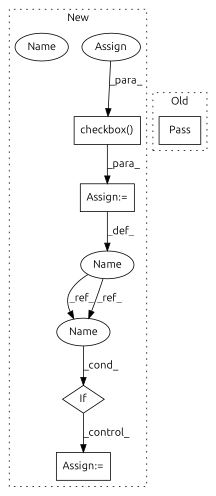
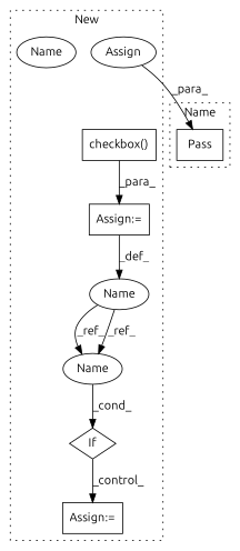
  digraph {
    fontname=Ubuntu
    node [a=87 fontname=Ubuntu l=3 s=9770 shape=box]
    edge [fontname=Ubuntu]
    n1 [a=75 l="18,1" label="checkbox()" s="7396,7438"]
    n2 [a=96 label=If s=9767 shape=diamond]
    n3 [a=66 l=18 label=Assign s=7414 shape=ellipse]
    n4 [l=16 label=Name shape=ellipse]
    n5 [a=68 label="Assign:=" s=9888]
    n6 [l=16 label=Name s=7377 shape=ellipse]
    n7 [a=68 label="Assign:=" s=7393]
    n8 [l=16 label=Name shape=ellipse]
    n9 [a=62 l=4 label=Pass s=9596]
    subgraph cluster_1 {
      label=New
      style=dotted
      n1
      n2
      n3
      n4
      n5
      n6
      n7
      n8
    }
    subgraph cluster_2 {
-     label=Old
+     label=Name
      style=dotted
      n9
    }
    n1 -> n7 [label=_para_]
    n2 -> n5 [label=_control_]
-   n3 -> n1 [label=_para_]
+   n3 -> n9 [label=_para_]
    n6 -> n8 [label=_ref_]
    n6 -> n8 [label=_ref_]
    n7 -> n6 [label=_def_]
    n8 -> n2 [label=_cond_]
  }
